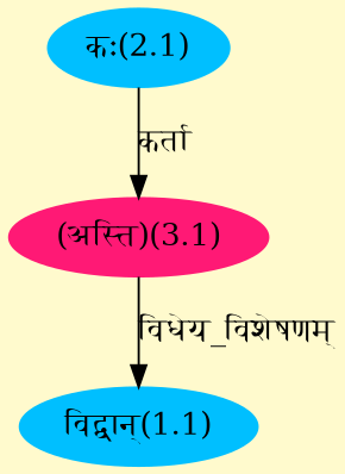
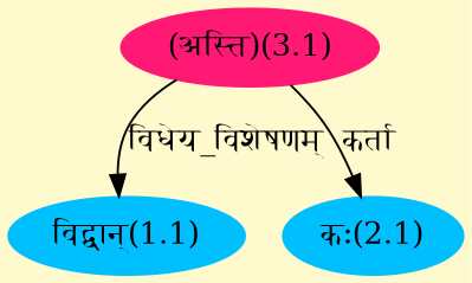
  digraph {
    bgcolor=lemonchiffon1
    compound=true
    rankdir=BT
    node [color="#00BFFF" style=filled]
    edge [dir=back]
    n1 [label="विद्वान्(1.1)"]
    n2 [color="#FF1975" label="(अस्ति)(3.1)"]
    n3 [label="कः(2.1)"]
    n1 -> n2 [label="विधेय_विशेषणम्"]
-   n2 -> n3 [label="कर्ता"]
+   n3 -> n2 [label="कर्ता"]
  }
